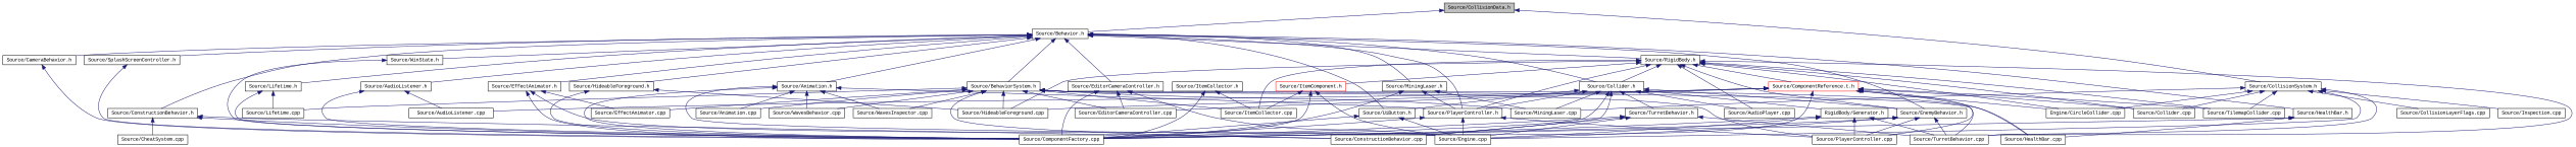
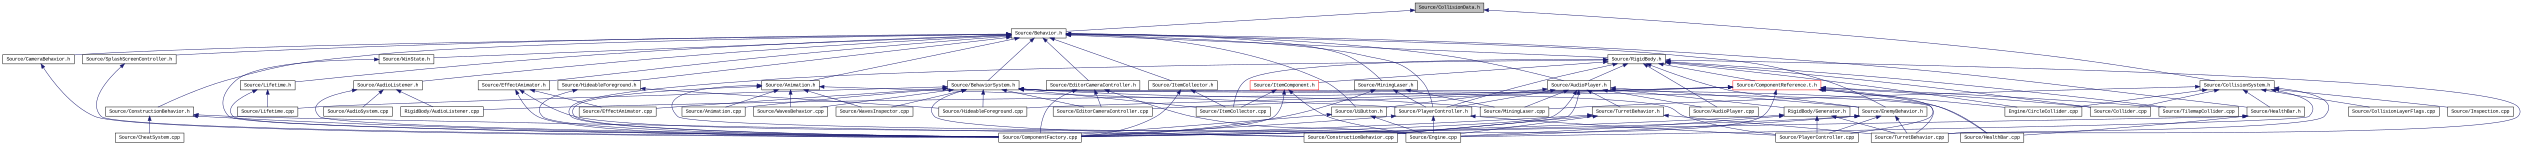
  digraph {
    fontname="Liberation Mono"
    node [color=black fillcolor=white fontname="Liberation Mono" fontsize=10 shape=record style=filled]
    edge [color=midnightblue dir=back fontname="Liberation Mono" fontsize=10 labelfontname=Helvetica labelfontsize=10 style=solid]
    n1 [fillcolor=grey75 fontcolor=black height=0.2 label="Source/CollisionData.h" width=0.4]
    n2 [height=0.2 label="Source/Behavior.h" width=0.4]
    n3 [height=0.2 label="Source/CollisionSystem.h" width=0.4]
    n4 [height=0.2 label="Source/Animation.h" width=0.4]
    n5 [height=0.2 label="Source/PlayerController.h" width=0.4]
    n6 [height=0.2 label="Source/AudioListener.h" width=0.4]
-   n7 [height=0.2 label="Source/Collider.h" width=0.4]
+   n7 [height=0.2 label="Source/AudioPlayer.h" width=0.4]
    n8 [height=0.2 label="Source/EnemyBehavior.h" width=0.4]
    n9 [height=0.2 label="Source/UiButton.h" width=0.4]
    n10 [height=0.2 label="Source/BehaviorSystem.h" width=0.4]
    n11 [height=0.2 label="Source/CameraBehavior.h" width=0.4]
    n12 [height=0.2 label="Source/ConstructionBehavior.h" width=0.4]
    n13 [height=0.2 label="Source/EditorCameraController.h" width=0.4]
    n14 [height=0.2 label="Source/EffectAnimator.h" width=0.4]
    n15 [height=0.2 label="Source/HealthBar.h" width=0.4]
    n16 [height=0.2 label="Source/HideableForeground.h" width=0.4]
    n17 [height=0.2 label="Source/ItemCollector.h" width=0.4]
    n18 [height=0.2 label="Source/Lifetime.h" width=0.4]
    n19 [height=0.2 label="Source/MiningLaser.h" width=0.4]
    n20 [height=0.2 label="Source/RigidBody.h" width=0.4]
    n21 [height=0.2 label="Source/SplashScreenController.h" width=0.4]
    n22 [height=0.2 label="Source/WinState.h" width=0.4]
    n23 [height=0.2 label="Source/Engine.cpp" width=0.4]
    n24 [height=0.2 label="Source/MiningLaser.cpp" width=0.4]
    n25 [height=0.2 label="Source/TurretBehavior.cpp" width=0.4]
    n26 [height=0.2 label="Engine/CircleCollider.cpp" width=0.4]
    n27 [height=0.2 label="Source/Collider.cpp" width=0.4]
    n28 [height=0.2 label="Source/TilemapCollider.cpp" width=0.4]
    n29 [height=0.2 label="Source/CollisionLayerFlags.cpp" width=0.4]
    n30 [height=0.2 label="Source/Inspection.cpp" width=0.4]
    n31 [height=0.2 label="Source/Animation.cpp" width=0.4]
    n32 [height=0.2 label="Source/ComponentFactory.cpp" width=0.4]
    n33 [height=0.2 label="Source/WavesBehavior.cpp" width=0.4]
    n34 [height=0.2 label="Source/WavesInspector.cpp" width=0.4]
    n35 [height=0.2 label="Source/PlayerController.cpp" width=0.4]
-   n36 [height=0.2 label="Source/AudioListener.cpp" width=0.4]
+   n36 [height=0.2 label="RigidBody/AudioListener.cpp" width=0.4]
+   n37 [height=0.2 label="Source/AudioSystem.cpp" width=0.4]
    n38 [height=0.2 label="Source/AudioPlayer.cpp" width=0.4]
    n39 [height=0.2 label="Source/ConstructionBehavior.cpp" width=0.4]
    n40 [height=0.2 label="RigidBody/Generator.h" width=0.4]
    n41 [height=0.2 label="Source/TurretBehavior.h" width=0.4]
    n42 [height=0.2 label="Source/EditorCameraController.cpp" width=0.4]
    n43 [height=0.2 label="Source/EffectAnimator.cpp" width=0.4]
    n44 [height=0.2 label="Source/HealthBar.cpp" width=0.4]
    n45 [height=0.2 label="Source/HideableForeground.cpp" width=0.4]
    n46 [height=0.2 label="Source/ItemCollector.cpp" width=0.4]
    n47 [height=0.2 label="Source/Lifetime.cpp" width=0.4]
    n48 [height=0.2 label="Source/CheatSystem.cpp" width=0.4]
    n49 [color=red height=0.2 label="Source/ComponentReference.t.h" width=0.4]
    n50 [color=red height=0.2 label="Source/ItemComponent.h" width=0.4]
    n1 -> n2
    n1 -> n3
    n2 -> n4
    n2 -> n5
    n2 -> n6
    n2 -> n7
    n2 -> n8
    n2 -> n9
    n2 -> n10
    n2 -> n11
    n2 -> n12
    n2 -> n13
    n2 -> n14
    n2 -> n15
    n2 -> n16
+   n2 -> n17
    n2 -> n18
    n2 -> n19
    n2 -> n20
    n2 -> n21
    n2 -> n22
    n3 -> n23
    n3 -> n24
    n3 -> n25
    n3 -> n26
    n3 -> n27
-   n3 -> n28
+   n3 -> n15
    n3 -> n29
    n3 -> n30
    n4 -> n5
    n4 -> n23
    n4 -> n31
    n4 -> n32
    n4 -> n33
    n4 -> n34
    n5 -> n23
    n5 -> n32
    n5 -> n35
    n6 -> n32
    n6 -> n36
+   n6 -> n37
    n7 -> n5
    n7 -> n8
    n7 -> n9
    n7 -> n24
    n7 -> n32
    n7 -> n38
    n7 -> n39
    n7 -> n40
    n7 -> n41
    n8 -> n23
    n8 -> n25
    n8 -> n32
    n8 -> n35
    n9 -> n23
    n9 -> n32
    n10 -> n24
    n10 -> n25
    n10 -> n31
    n10 -> n33
    n10 -> n34
    n10 -> n35
    n10 -> n39
    n10 -> n42
    n10 -> n43
    n10 -> n44
    n10 -> n45
    n10 -> n46
    n10 -> n47
    n11 -> n32
    n12 -> n32
    n12 -> n39
    n12 -> n48
    n13 -> n23
    n13 -> n32
    n13 -> n42
    n14 -> n23
    n14 -> n32
    n14 -> n43
    n15 -> n32
    n15 -> n44
    n16 -> n32
    n16 -> n45
    n17 -> n32
    n17 -> n46
    n18 -> n32
    n18 -> n47
    n19 -> n5
    n19 -> n24
    n19 -> n32
    n20 -> n5
    n20 -> n7
    n20 -> n8
    n20 -> n25
    n20 -> n26
    n20 -> n27
    n20 -> n28
-   n20 -> n45
+   n20 -> n32
    n20 -> n38
    n20 -> n46
    n20 -> n49
    n20 -> n50
    n21 -> n32
    n22 -> n32
    n40 -> n23
    n40 -> n25
    n40 -> n32
    n40 -> n35
    n41 -> n23
    n41 -> n25
    n41 -> n32
    n41 -> n39
    n49 -> n26
    n49 -> n27
    n49 -> n28
    n49 -> n35
    n49 -> n36
    n49 -> n39
    n49 -> n42
    n49 -> n44
    n49 -> n45
    n50 -> n23
    n50 -> n32
    n50 -> n46
  }
